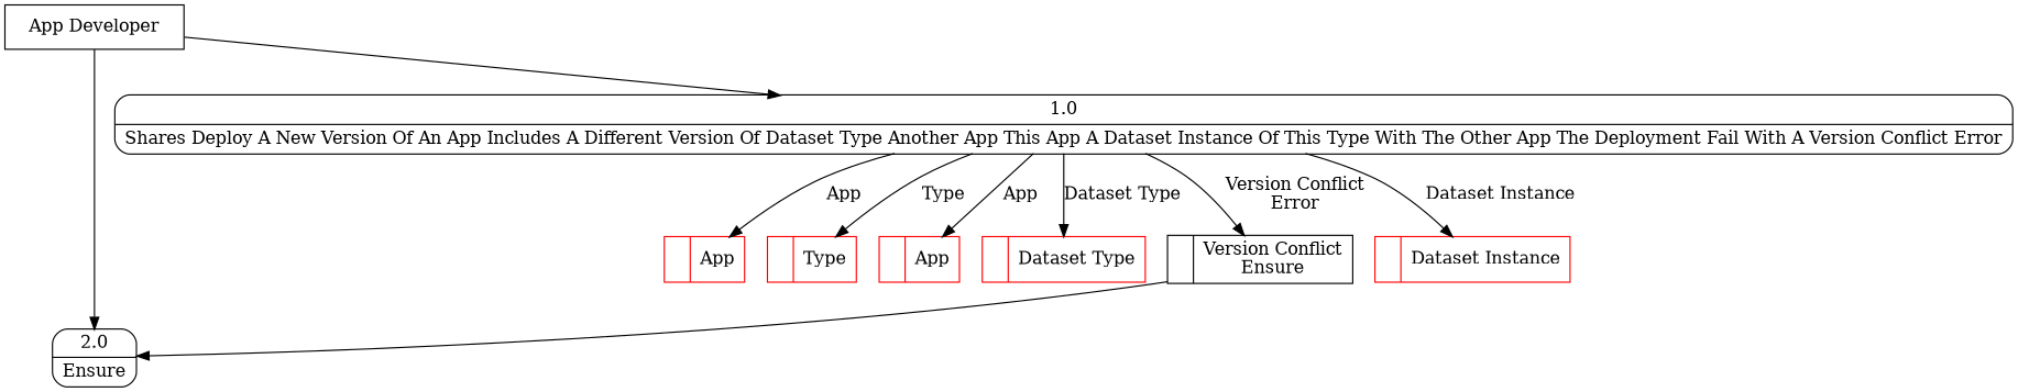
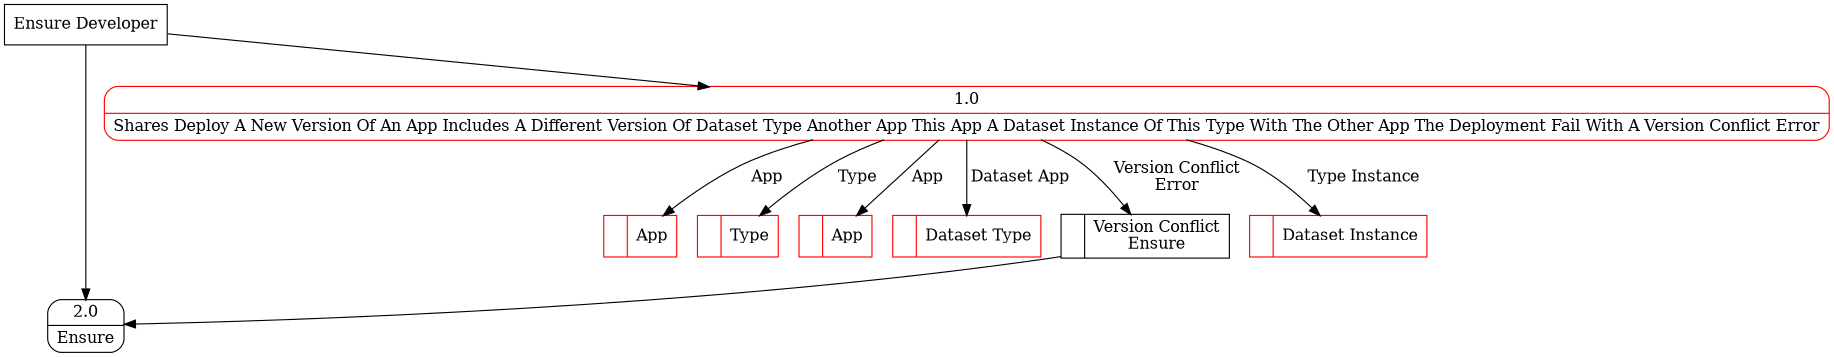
  digraph {
    node [color=red shape=record]
    n1 [label="<f0>  |<f1> App "]
    n2 [label="<f0>  |<f1> Type "]
    n3 [label="<f0>  |<f1> App "]
    n4 [label="<f0>  |<f1> Dataset Type "]
    n5 [label="<f0>  |<f1> Version Conflict\nEnsure " color=""]
    n6 [label="{<f0> 2.0|<f1> Ensure }" shape=Mrecord color=""]
    n7 [label="<f0>  |<f1> Dataset Instance "]
-   n8 [label="App Developer" shape=box color=""]
-   n9 [label="{<f0> 1.0|<f1> Shares Deploy A New Version Of An App Includes A Different Version Of Dataset Type Another App This App A Dataset Instance Of This Type With The Other App The Deployment Fail With A Version Conflict Error }" shape=Mrecord color=""]
+   n8 [label="Ensure Developer" shape=box color=""]
+   n9 [label="{<f0> 1.0|<f1> Shares Deploy A New Version Of An App Includes A Different Version Of Dataset Type Another App This App A Dataset Instance Of This Type With The Other App The Deployment Fail With A Version Conflict Error }" shape=Mrecord]
    n5 -> n6
    n8 -> n6
    n8 -> n9
    n9 -> n1 [label=App]
    n9 -> n2 [label=Type]
    n9 -> n3 [label=App]
-   n9 -> n4 [label="Dataset Type"]
+   n9 -> n4 [label="Dataset App"]
    n9 -> n5 [label="Version Conflict\nError"]
-   n9 -> n7 [label="Dataset Instance"]
+   n9 -> n7 [label="Type Instance"]
  }
